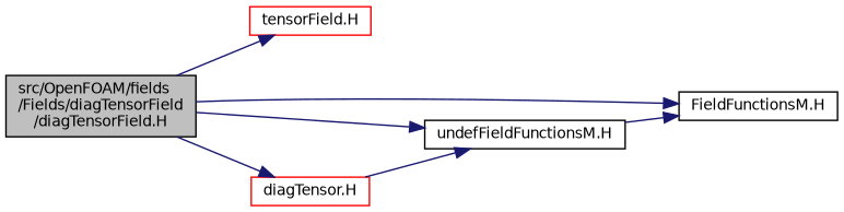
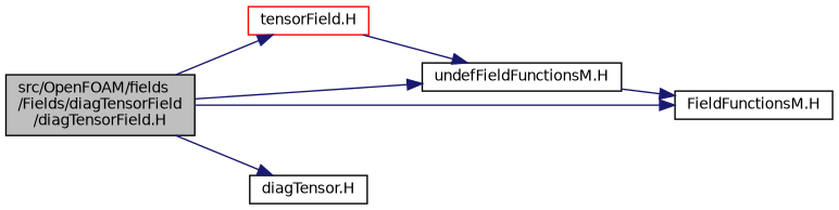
  digraph {
    rankdir=LR
    node [color=black fontname=Helvetica fontsize=10 shape=record]
    edge [color=midnightblue fontname=Helvetica fontsize=10 labelfontname=Helvetica labelfontsize=10 style=solid]
    n1 [fillcolor=grey75 fontcolor=black height=0.2 label="src/OpenFOAM/fields\l/Fields/diagTensorField\l/diagTensorField.H" style=filled width=0.4]
    n2 [color=red height=0.2 label="tensorField.H" width=0.4]
    n3 [height=0.2 label="FieldFunctionsM.H" width=0.4]
    n4 [height=0.2 label="undefFieldFunctionsM.H" width=0.4]
-   n5 [color=red height=0.2 label="diagTensor.H" width=0.4]
+   n5 [height=0.2 label="diagTensor.H" width=0.4]
    n1 -> n2
    n1 -> n3
    n1 -> n4
    n1 -> n5
-   n5 -> n4
+   n2 -> n4
    n4 -> n3
  }
